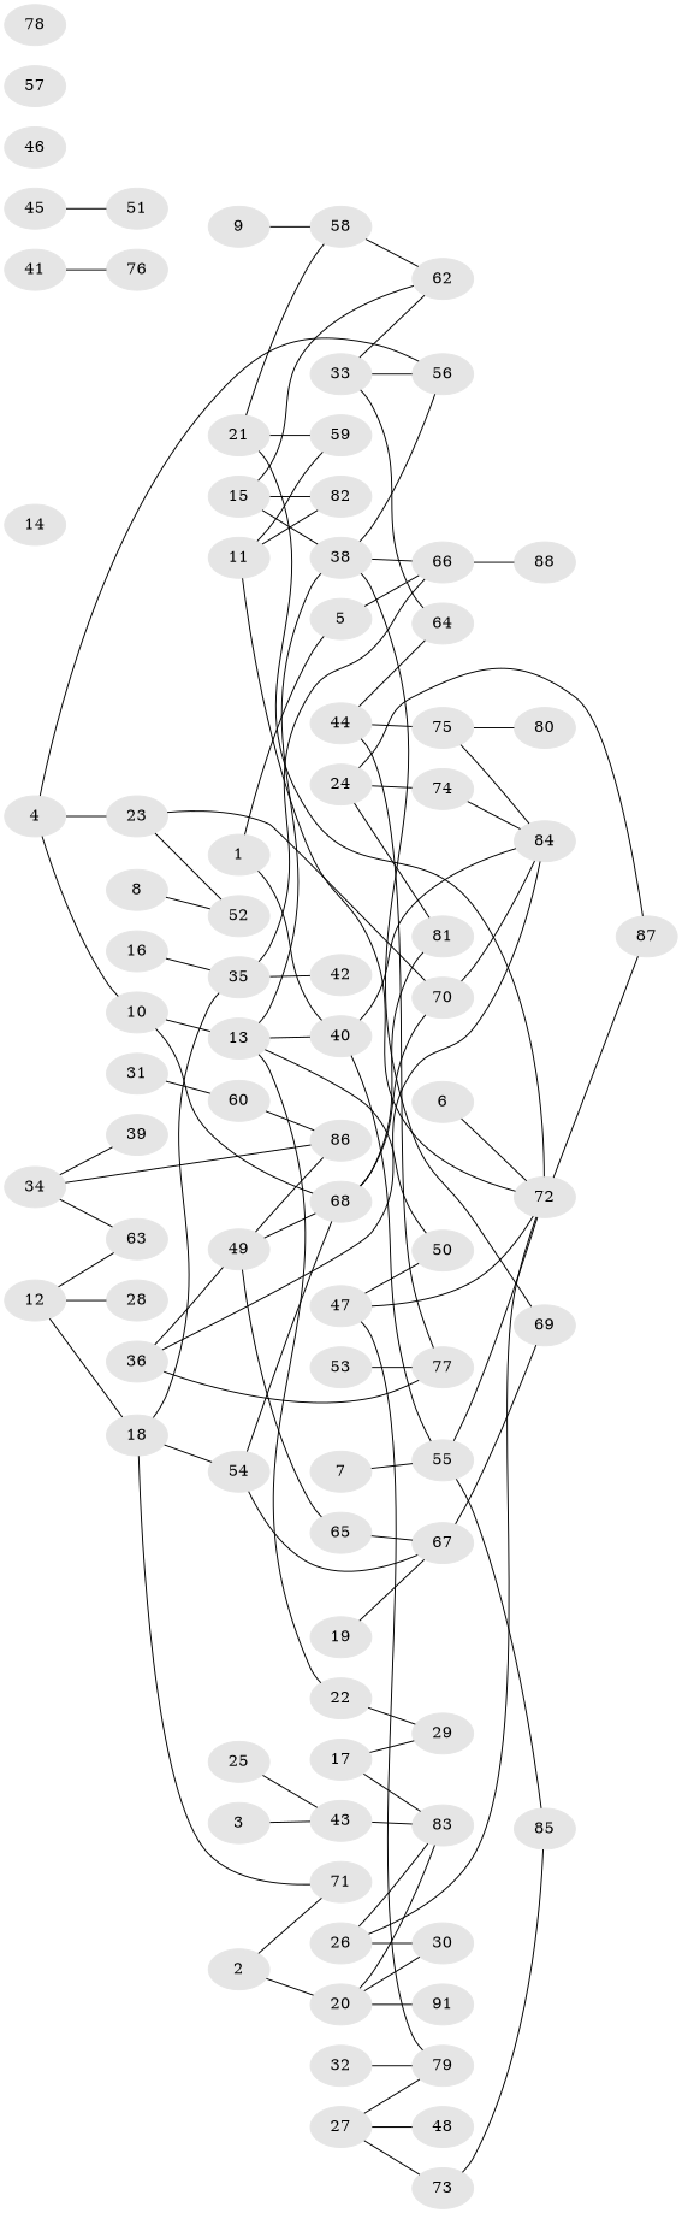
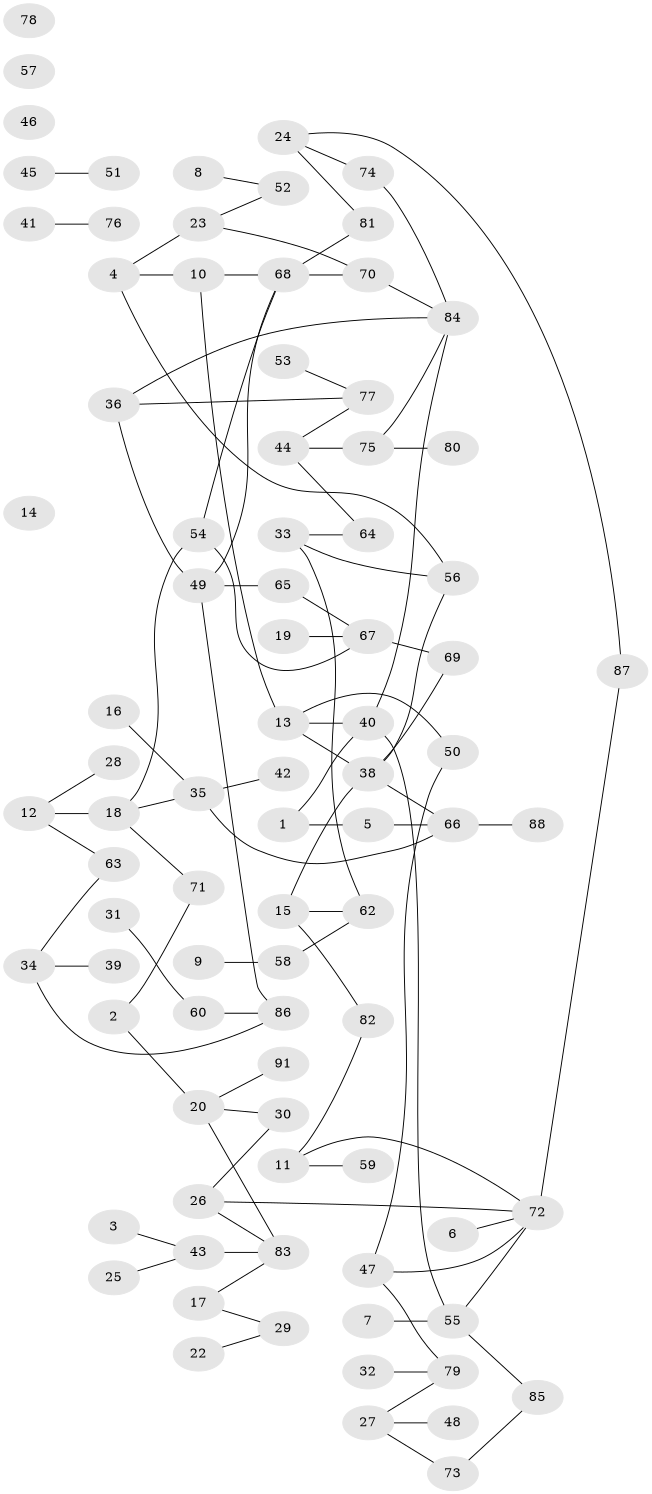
  graph {
    rankdir=LR
    node [color=gray90 style=filled]
    1
    5
    40
    66
    55
    84
    2
    20
    71
    83
    30
    n12 [label=91]
    3
    43
    4
    10
    23
    56
    13
    68
    52
    70
    88
    6
    72
    87
    7
    85
    8
    9
    58
    62
    22
    38
    50
    44
    64
    77
    75
    81
    11
    59
    82
    12
    18
    28
    63
    35
    54
    29
    69
    14
    15
    16
    42
    17
    67
    19
-   21
    24
    74
    25
    26
    27
    48
    73
    79
    31
    60
    86
    32
    33
    34
    39
    36
    49
    65
    41
    76
    80
    45
    51
    46
    47
    53
    57
    78
    1 -- 5
    1 -- 40
    5 -- 66
    40 -- 55
    40 -- 84
    66 -- 88
    55 -- 72
    55 -- 85
    2 -- 20
    2 -- 71
    20 -- 83
    20 -- 30
    20 -- n12
    3 -- 43
    43 -- 83
    4 -- 10
    4 -- 23
    4 -- 56
    10 -- 13
    10 -- 68
    23 -- 52
    23 -- 70
    13 -- 40
-   13 -- 22
    13 -- 38
    13 -- 50
    68 -- 70
    68 -- 81
    70 -- 84
    6 -- 72
    72 -- 87
    7 -- 55
    8 -- 52
    9 -- 58
    58 -- 62
    22 -- 29
    38 -- 66
    38 -- 56
    38 -- 69
    44 -- 64
    44 -- 77
    44 -- 75
    75 -- 84
    75 -- 80
    11 -- 72
    11 -- 59
    11 -- 82
    12 -- 18
    12 -- 28
    12 -- 63
    18 -- 71
    18 -- 35
    18 -- 54
    35 -- 66
    35 -- 42
    54 -- 68
    54 -- 67
    15 -- 62
    15 -- 38
    15 -- 82
    16 -- 35
    17 -- 83
    17 -- 29
    67 -- 69
    19 -- 67
-   21 -- 72
-   21 -- 58
-   21 -- 59
    24 -- 87
    24 -- 81
    24 -- 74
    74 -- 84
    25 -- 43
    26 -- 83
    26 -- 30
    26 -- 72
    27 -- 48
    27 -- 73
    27 -- 79
    73 -- 85
    31 -- 60
    60 -- 86
    32 -- 79
    33 -- 56
    33 -- 62
    33 -- 64
    34 -- 63
    34 -- 86
    34 -- 39
    36 -- 84
    36 -- 77
    36 -- 49
    49 -- 68
    49 -- 86
    49 -- 65
    65 -- 67
    41 -- 76
    45 -- 51
    47 -- 72
    47 -- 50
    47 -- 79
    53 -- 77
  }
